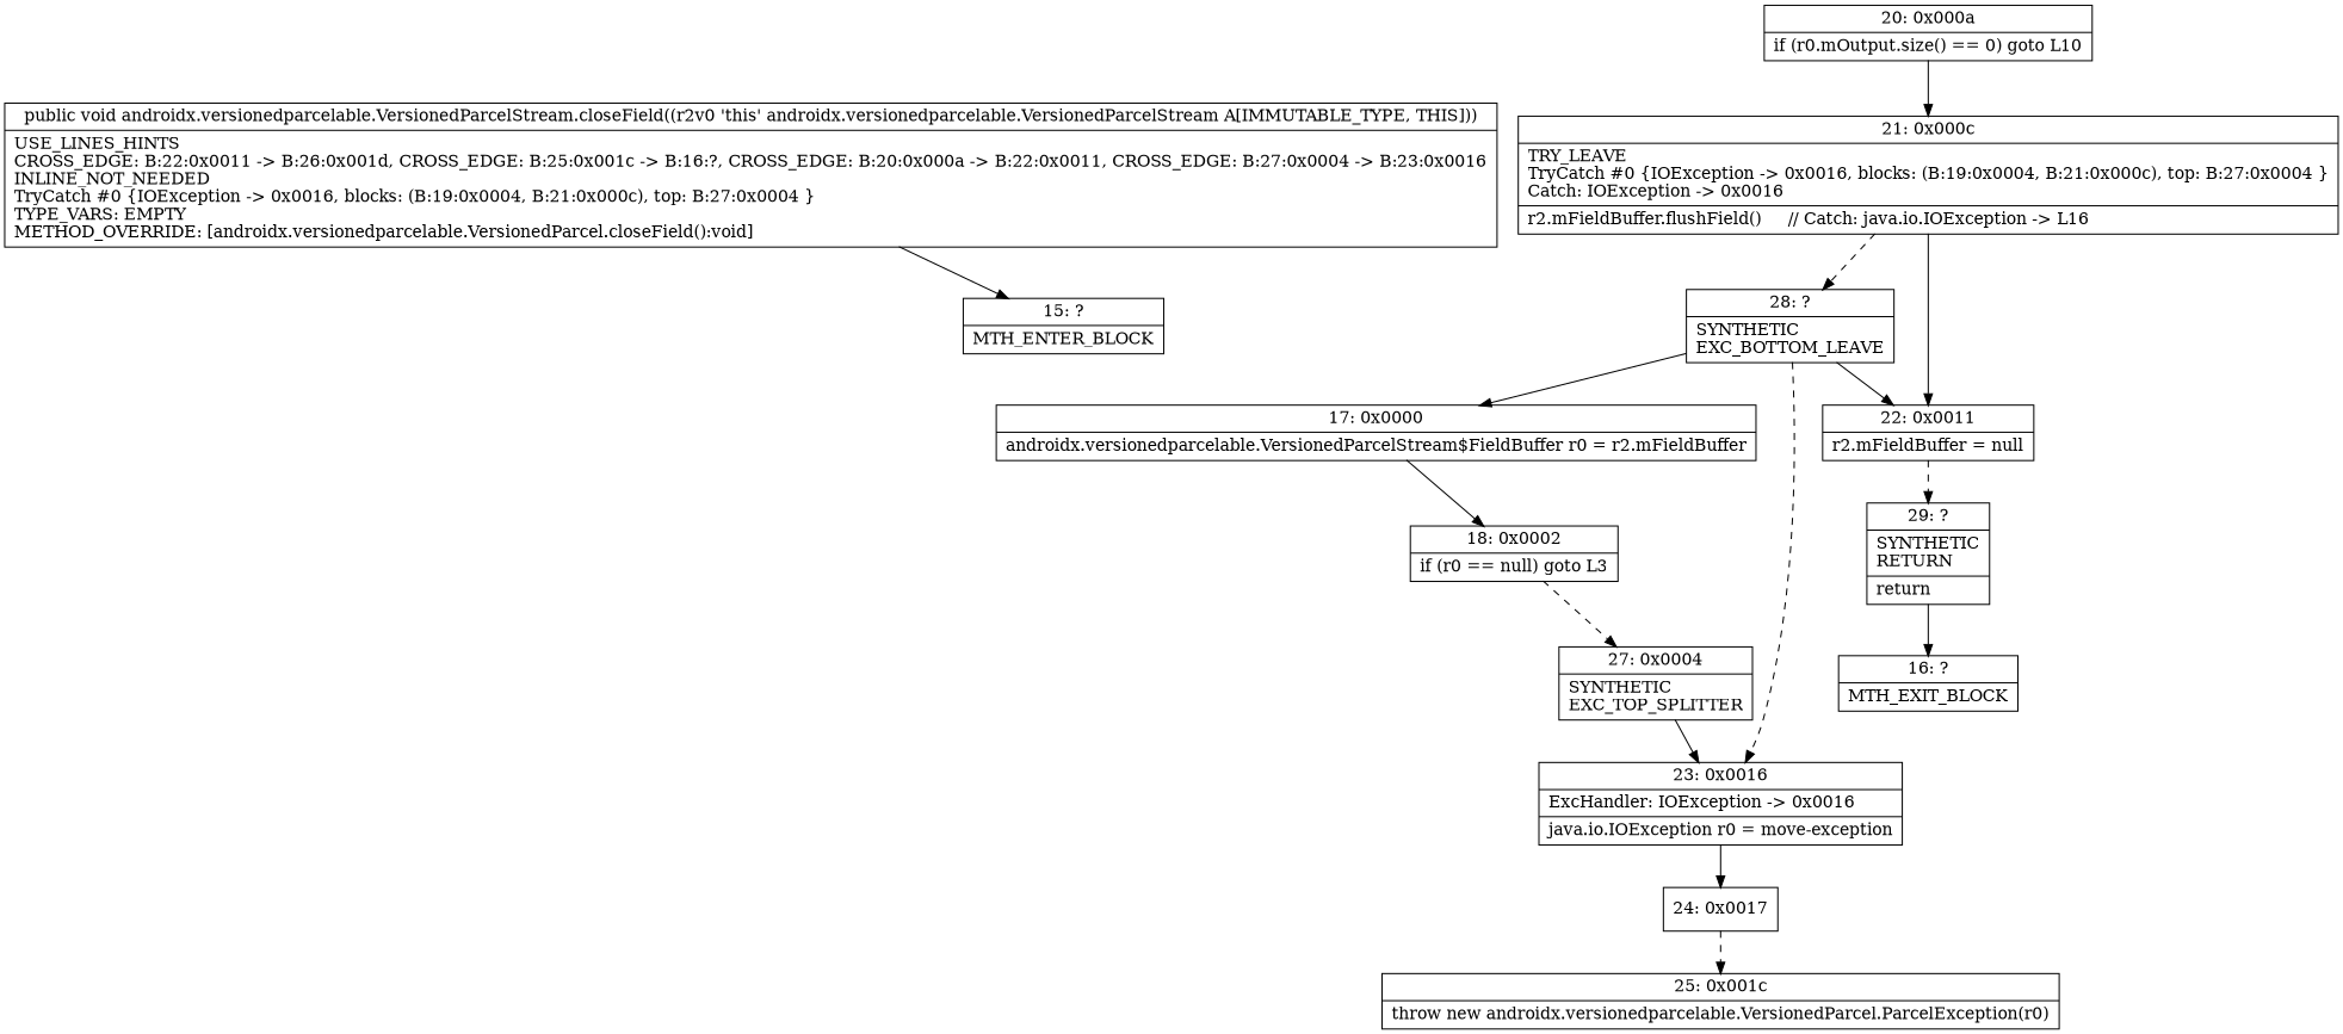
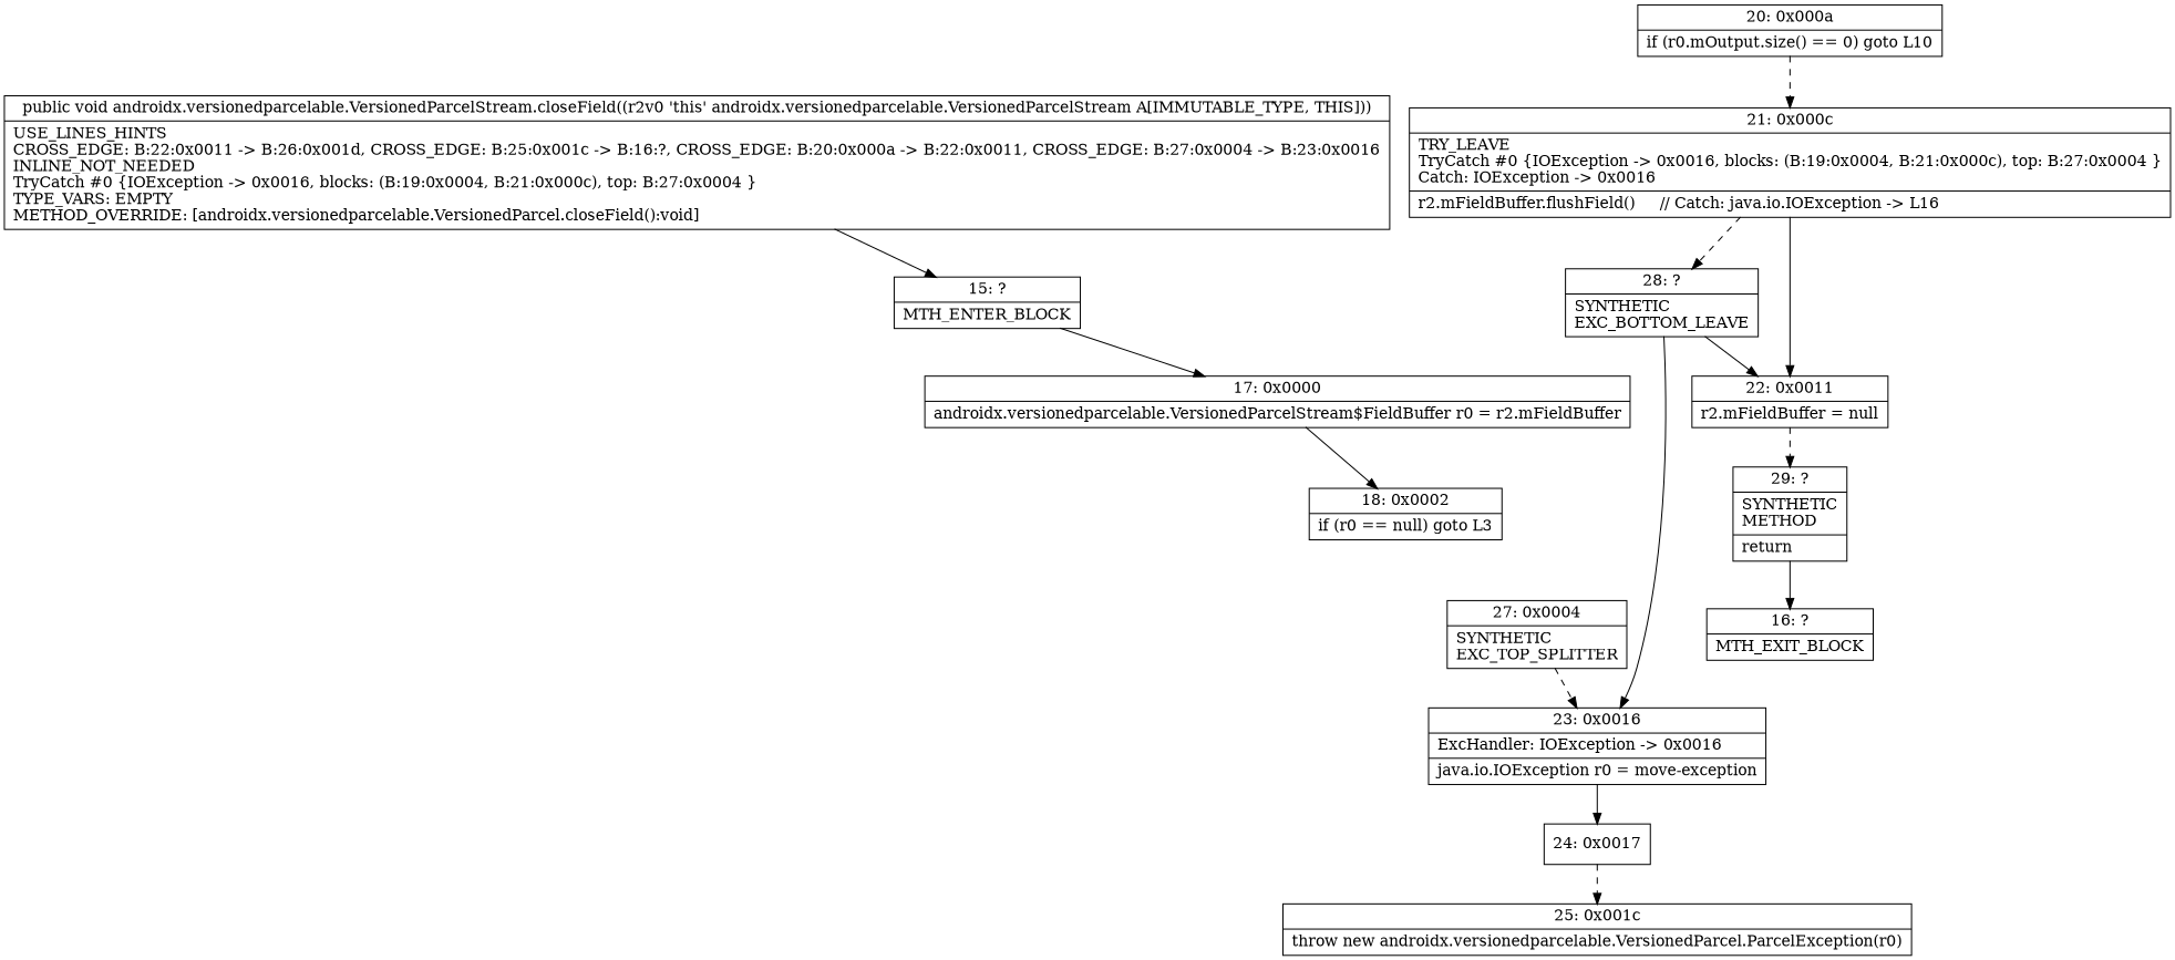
  digraph {
    node [shape=record]
    n1 [label="{15\:\ ?|MTH_ENTER_BLOCK\l}"]
    n2 [label="{17\:\ 0x0000|androidx.versionedparcelable.VersionedParcelStream$FieldBuffer r0 = r2.mFieldBuffer\l}"]
    n3 [label="{18\:\ 0x0002|if (r0 == null) goto L3\l}"]
    n4 [label="{27\:\ 0x0004|SYNTHETIC\lEXC_TOP_SPLITTER\l}"]
    n5 [label="{23\:\ 0x0016|ExcHandler: IOException \-\> 0x0016\l|java.io.IOException r0 = move\-exception\l}"]
    n6 [label="{16\:\ ?|MTH_EXIT_BLOCK\l}"]
    n7 [label="{24\:\ 0x0017}"]
    n8 [label="{20\:\ 0x000a|if (r0.mOutput.size() == 0) goto L10\l}"]
    n9 [label="{21\:\ 0x000c|TRY_LEAVE\lTryCatch #0 \{IOException \-\> 0x0016, blocks: (B:19:0x0004, B:21:0x000c), top: B:27:0x0004 \}\lCatch: IOException \-\> 0x0016\l|r2.mFieldBuffer.flushField()     \/\/ Catch: java.io.IOException \-\> L16\l}"]
    n10 [label="{22\:\ 0x0011|r2.mFieldBuffer = null\l}"]
    n11 [label="{28\:\ ?|SYNTHETIC\lEXC_BOTTOM_LEAVE\l}"]
-   n12 [label="{29\:\ ?|SYNTHETIC\lRETURN\l|return\l}"]
+   n12 [label="{29\:\ ?|SYNTHETIC\lMETHOD\l|return\l}"]
    n13 [label="{25\:\ 0x001c|throw new androidx.versionedparcelable.VersionedParcel.ParcelException(r0)\l}"]
    n14 [label="{public void androidx.versionedparcelable.VersionedParcelStream.closeField((r2v0 'this' androidx.versionedparcelable.VersionedParcelStream A[IMMUTABLE_TYPE, THIS]))  | USE_LINES_HINTS\lCROSS_EDGE: B:22:0x0011 \-\> B:26:0x001d, CROSS_EDGE: B:25:0x001c \-\> B:16:?, CROSS_EDGE: B:20:0x000a \-\> B:22:0x0011, CROSS_EDGE: B:27:0x0004 \-\> B:23:0x0016\lINLINE_NOT_NEEDED\lTryCatch #0 \{IOException \-\> 0x0016, blocks: (B:19:0x0004, B:21:0x000c), top: B:27:0x0004 \}\lTYPE_VARS: EMPTY\lMETHOD_OVERRIDE: [androidx.versionedparcelable.VersionedParcel.closeField():void]\l}"]
-   n11 -> n2
+   n1 -> n2
    n2 -> n3
-   n3 -> n4 [style=dashed]
-   n4 -> n5
+   n4 -> n5 [style=dashed]
    n5 -> n7
    n7 -> n13 [style=dashed]
-   n8 -> n9 [style=solid]
+   n8 -> n9 [style=dashed]
    n9 -> n10
    n9 -> n11 [style=dashed]
    n10 -> n12 [style=dashed]
-   n11 -> n5 [style=dashed]
+   n11 -> n5
    n11 -> n10
    n12 -> n6
    n14 -> n1
  }
